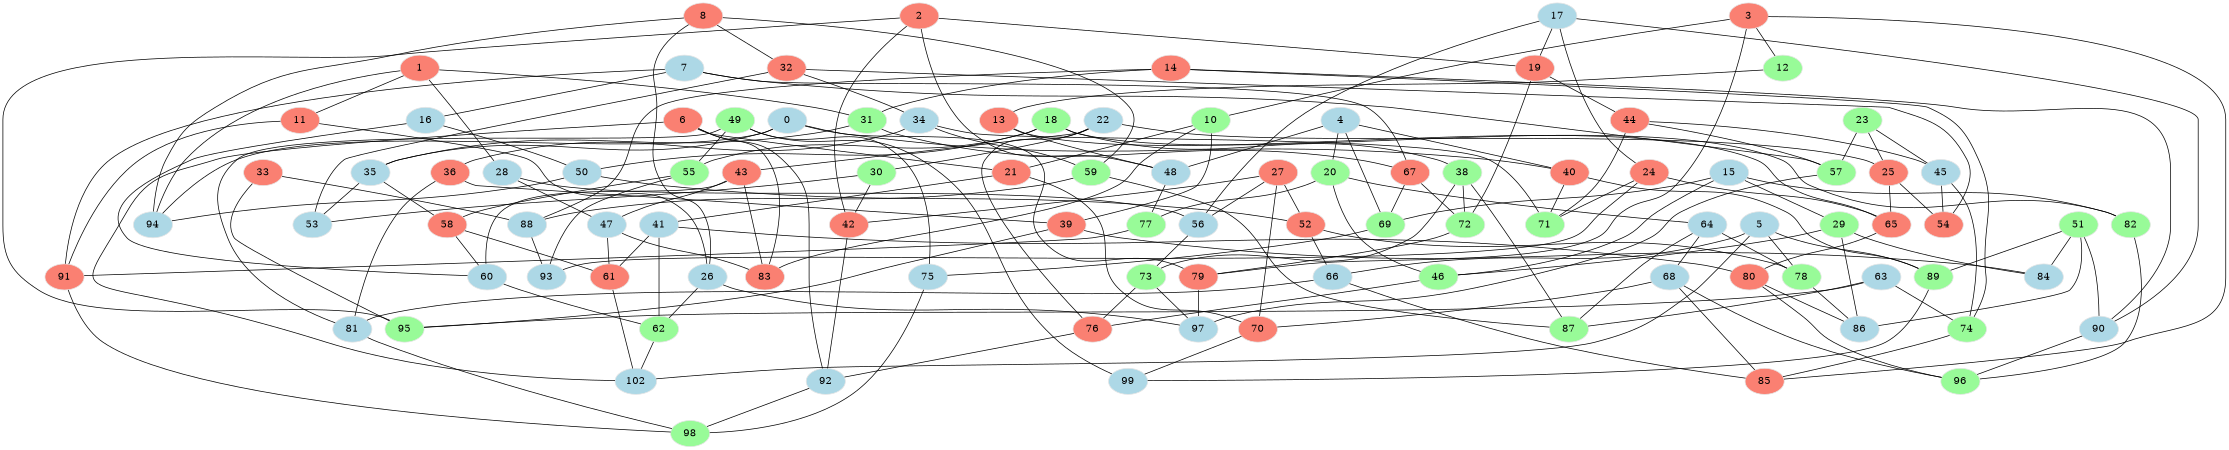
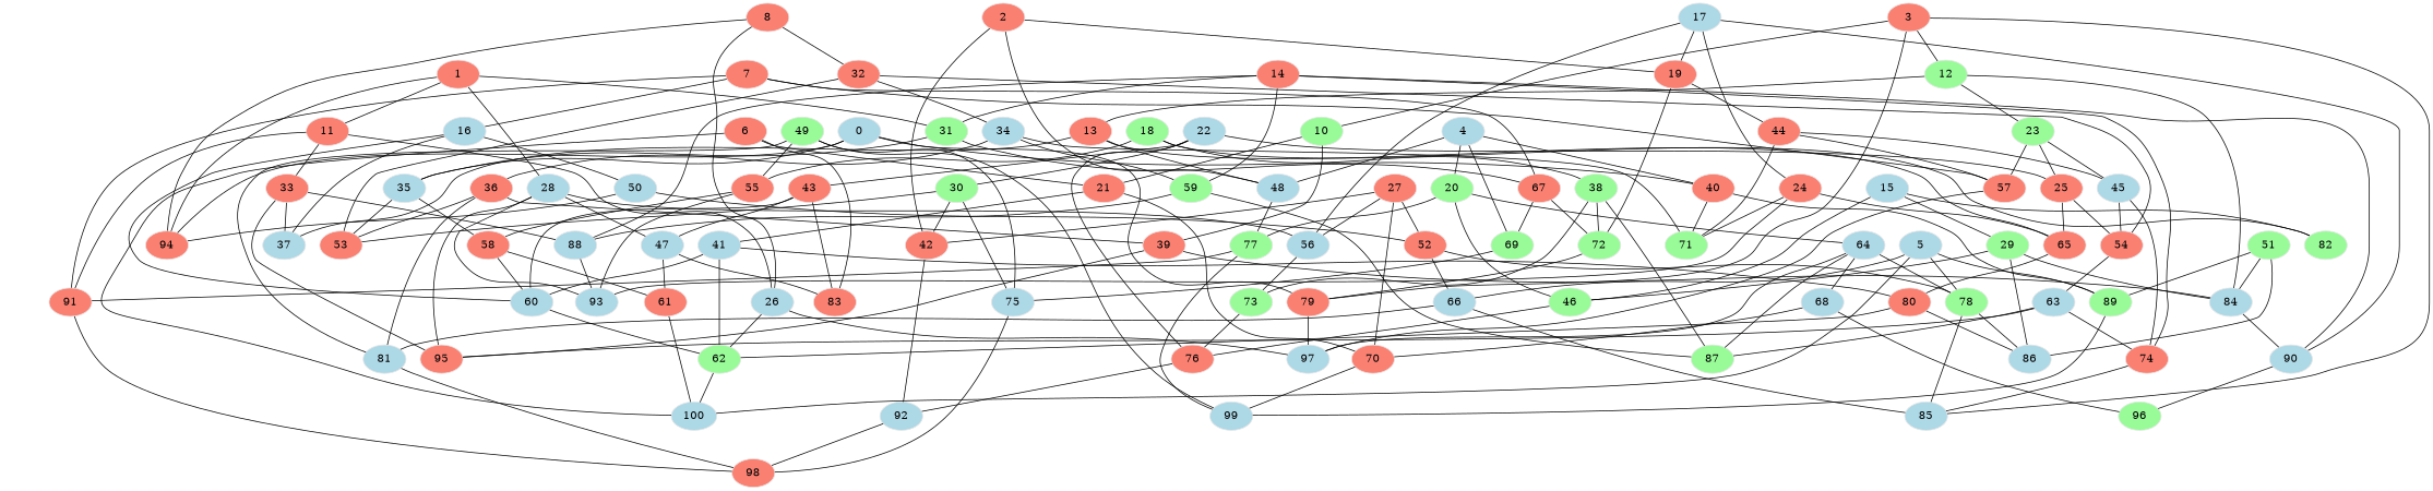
  graph {
    node [color=gray90 fillcolor=lightblue style=filled]
    1 [fillcolor=salmon]
    11 [fillcolor=salmon]
    28
    31 [fillcolor=palegreen]
-   94
+   94 [fillcolor=salmon]
    91 [fillcolor=salmon]
    26
    33 [fillcolor=salmon]
    56
    93
    47
    67 [fillcolor=salmon]
    35
    2 [fillcolor=salmon]
    19 [fillcolor=salmon]
    42 [fillcolor=salmon]
    48
-   95 [fillcolor=palegreen]
+   95 [fillcolor=salmon]
    44 [fillcolor=salmon]
    72 [fillcolor=palegreen]
    92
    77 [fillcolor=palegreen]
    3 [fillcolor=salmon]
    10 [fillcolor=palegreen]
    12 [fillcolor=palegreen]
    79 [fillcolor=salmon]
-   85 [fillcolor=salmon]
+   85
    21 [fillcolor=salmon]
    83 [fillcolor=salmon]
    39 [fillcolor=salmon]
    13 [fillcolor=salmon]
    23 [fillcolor=palegreen]
    84
    97
    4
    20 [fillcolor=palegreen]
    40 [fillcolor=salmon]
    69 [fillcolor=palegreen]
    46 [fillcolor=palegreen]
    64
    89 [fillcolor=palegreen]
    71 [fillcolor=palegreen]
    75
    5
    66
    78 [fillcolor=palegreen]
-   100 [label=102]
+   100
    81
    86
    99
    6 [fillcolor=salmon]
    41
    70 [fillcolor=salmon]
-   98 [fillcolor=palegreen]
-   7
+   98 [fillcolor=salmon]
+   7 [fillcolor=salmon]
    16
-   57 [fillcolor=palegreen]
+   57 [fillcolor=salmon]
+   37
    50
    60
    8 [fillcolor=salmon]
    32 [fillcolor=salmon]
    59 [fillcolor=palegreen]
    62 [fillcolor=palegreen]
    54 [fillcolor=salmon]
-   53
+   53 [fillcolor=salmon]
    34
    88
    87 [fillcolor=palegreen]
    n70 [label=0]
    58 [fillcolor=salmon]
    65 [fillcolor=salmon]
    25 [fillcolor=salmon]
    45
    80 [fillcolor=salmon]
    14 [fillcolor=salmon]
-   74 [fillcolor=palegreen]
+   74 [fillcolor=salmon]
    90
    96 [fillcolor=palegreen]
    15
    29 [fillcolor=palegreen]
    82 [fillcolor=palegreen]
    76 [fillcolor=salmon]
    52 [fillcolor=salmon]
    17
    24 [fillcolor=salmon]
    73 [fillcolor=palegreen]
    18 [fillcolor=palegreen]
    38 [fillcolor=palegreen]
-   55 [fillcolor=palegreen]
+   55 [fillcolor=salmon]
    68
    61 [fillcolor=salmon]
    22
    30 [fillcolor=palegreen]
    43 [fillcolor=salmon]
    63
    27 [fillcolor=salmon]
    36 [fillcolor=salmon]
    49 [fillcolor=palegreen]
    51 [fillcolor=palegreen]
    1 -- 11
    1 -- 28
    1 -- 31
    1 -- 94
    11 -- 91
    11 -- 26
+   11 -- 33
    28 -- 56
+   28 -- 93
    28 -- 47
    31 -- 67
    31 -- 35
    91 -- 98
    26 -- 97
    26 -- 62
    33 -- 95
+   33 -- 37
    33 -- 88
    56 -- 73
    47 -- 83
    47 -- 61
    67 -- 72
    67 -- 69
    35 -- 53
    35 -- 58
    2 -- 19
    2 -- 42
    2 -- 48
-   2 -- 95
+   28 -- 95
    19 -- 44
    19 -- 72
    42 -- 92
    48 -- 77
    44 -- 71
    44 -- 57
    44 -- 45
    72 -- 79
    92 -- 98
    77 -- 91
+   77 -- 99
    3 -- 10
    3 -- 12
    3 -- 79
    3 -- 85
    10 -- 21
-   10 -- 83
    10 -- 39
    12 -- 13
+   12 -- 23
+   12 -- 84
    79 -- 97
    21 -- 41
    21 -- 70
    39 -- 95
    39 -- 84
    13 -- 48
+   13 -- 37
    13 -- 65
    23 -- 57
    23 -- 25
    23 -- 45
    4 -- 48
    4 -- 20
    4 -- 40
    4 -- 69
    20 -- 77
    20 -- 46
    20 -- 64
    40 -- 89
    40 -- 71
    69 -- 75
    46 -- 76
    64 -- 78
    64 -- 87
    64 -- 68
    89 -- 99
    75 -- 98
    5 -- 89
    5 -- 66
    5 -- 78
    5 -- 100
    66 -- 85
    66 -- 81
    78 -- 86
    81 -- 98
-   6 -- 92
    6 -- 21
    6 -- 83
    6 -- 100
    41 -- 62
    41 -- 80
-   41 -- 61
+   41 -- 60
    70 -- 99
    7 -- 91
    7 -- 67
    7 -- 16
    7 -- 57
+   16 -- 37
    16 -- 50
    16 -- 60
    57 -- 97
    50 -- 94
    50 -- 52
    60 -- 62
    8 -- 94
    8 -- 26
    8 -- 32
-   8 -- 59
+   14 -- 59
    32 -- 54
    32 -- 53
    32 -- 34
    59 -- 88
    59 -- 87
    62 -- 100
+   54 -- 63
    34 -- 71
    34 -- 59
    34 -- 36
    88 -- 93
    n70 -- 94
    n70 -- 35
    n70 -- 79
    n70 -- 40
    58 -- 60
    58 -- 61
    65 -- 80
    25 -- 54
    25 -- 65
    45 -- 54
    45 -- 74
    80 -- 86
-   80 -- 96
+   80 -- 62
    14 -- 31
    14 -- 88
    14 -- 74
    14 -- 90
    74 -- 85
    90 -- 96
-   15 -- 69
    15 -- 46
    15 -- 29
    15 -- 82
    29 -- 84
    29 -- 46
    29 -- 86
-   82 -- 96
    76 -- 92
    52 -- 66
    52 -- 78
    17 -- 56
    17 -- 19
    17 -- 90
    17 -- 24
    24 -- 93
    24 -- 71
    24 -- 65
-   73 -- 97
+   64 -- 97
    73 -- 76
-   18 -- 50
    18 -- 82
    18 -- 38
    18 -- 55
    38 -- 72
    38 -- 87
    38 -- 73
    55 -- 93
    55 -- 58
-   68 -- 85
+   78 -- 85
    68 -- 70
    68 -- 96
    61 -- 100
    22 -- 25
    22 -- 76
    22 -- 30
    22 -- 43
    30 -- 42
+   30 -- 75
    30 -- 53
    43 -- 47
    43 -- 83
    43 -- 60
    63 -- 95
    63 -- 87
    63 -- 74
    27 -- 56
    27 -- 42
    27 -- 70
    27 -- 52
    36 -- 39
    36 -- 81
+   36 -- 53
    49 -- 75
    49 -- 81
    49 -- 99
    49 -- 55
    51 -- 84
    51 -- 89
    51 -- 86
-   51 -- 90
+   84 -- 90
  }
